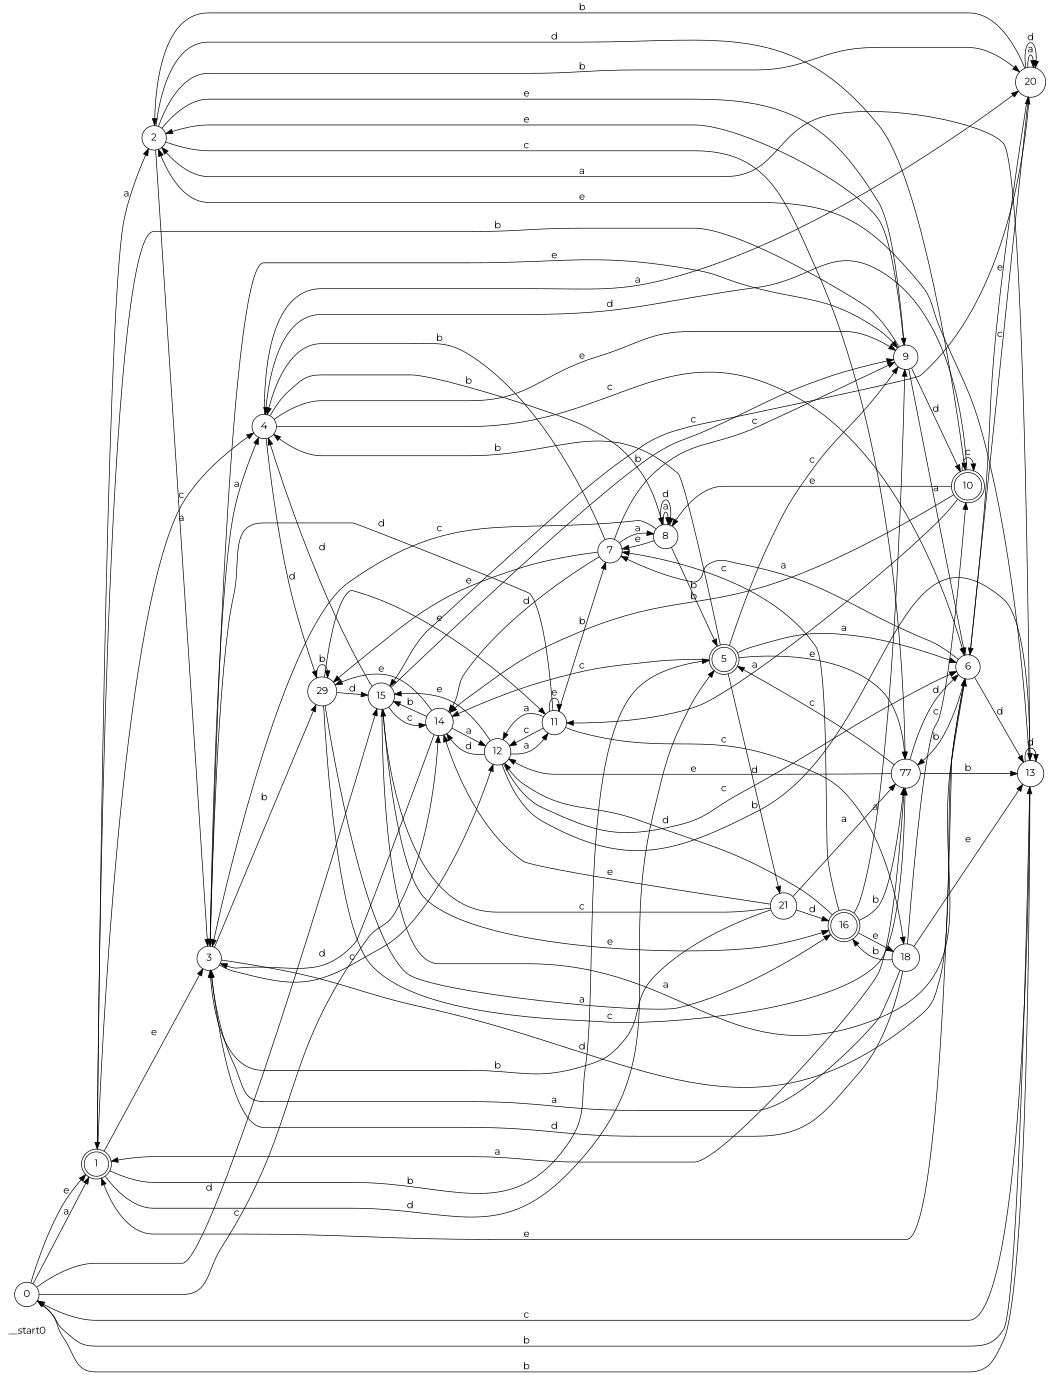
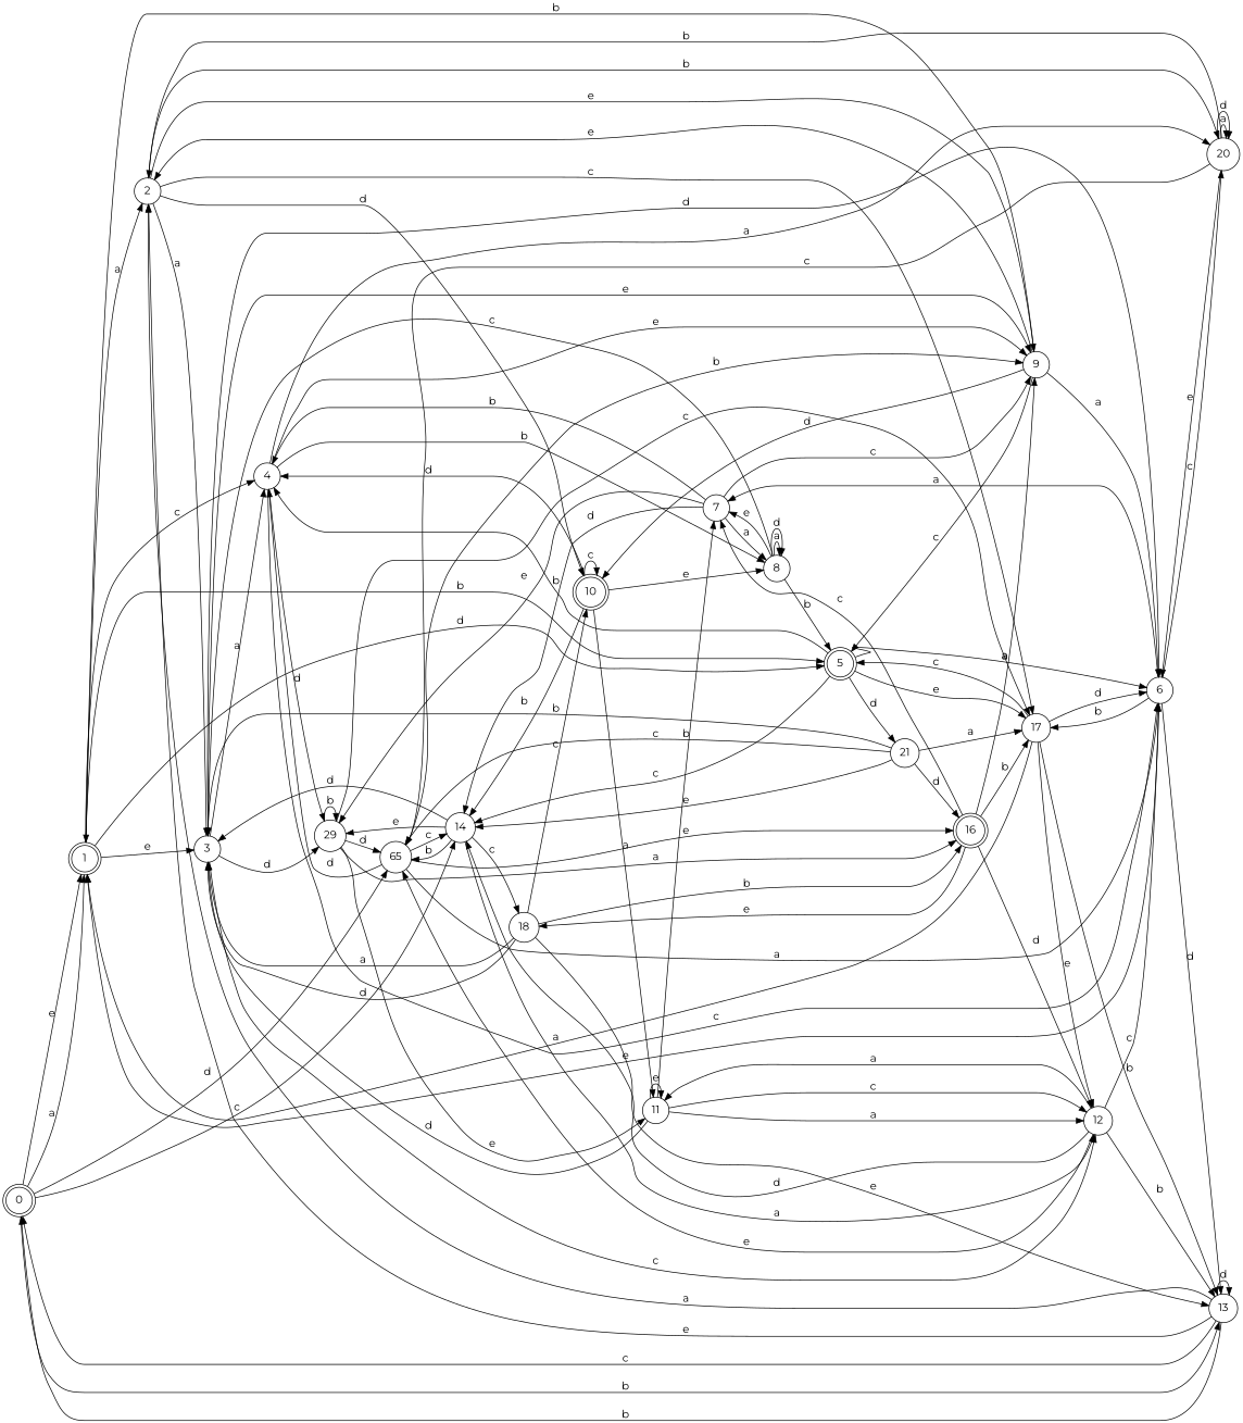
  digraph {
    fontname=Montserrat
    rankdir=LR
    node [fontname=Montserrat shape=circle color=black fillcolor=white style=filled]
    edge [fontname=Montserrat]
-   __start0 [shape=none color="" fillcolor="" style=""]
-   n2 [label=0 style="rounded,filled"]
+   n2 [label=0 shape=doublecircle style="rounded,filled"]
    n3 [label=1 shape=doublecircle style="rounded,filled"]
    n4 [label=13]
    n5 [label=14]
-   n6 [label=15]
+   n6 [label=65]
    n7 [label=2]
    n8 [label=3 style="rounded,filled"]
    n9 [label=4]
    n10 [label=5 shape=doublecircle style="rounded,filled"]
    n11 [label=12]
    n12 [label=29]
    n13 [label=18]
    n14 [label=9]
    n15 [label=6]
    n16 [label=16 shape=doublecircle style="rounded,filled"]
    n17 [label=10 shape=doublecircle style="rounded,filled"]
-   n18 [label=77]
+   n18 [label=17]
    n19 [label=20]
    n20 [label=8]
    n21 [label=21]
    n22 [label=11]
    n23 [label=7]
    n2 -> n3 [label=a]
    n2 -> n3 [label=e]
    n2 -> n4 [label=b]
    n2 -> n5 [label=c]
    n2 -> n6 [label=d]
    n3 -> n7 [label=a]
    n3 -> n8 [label=e]
    n3 -> n9 [label=c]
    n3 -> n10 [label=b]
    n3 -> n10 [label=d]
    n4 -> n2 [label=b]
    n4 -> n2 [label=c]
    n4 -> n4 [label=d]
    n4 -> n7 [label=a]
    n4 -> n7 [label=e]
    n5 -> n6 [label=b]
    n5 -> n8 [label=d]
    n5 -> n11 [label=a]
    n5 -> n12 [label=e]
-   n22 -> n13 [label=c]
+   n5 -> n13 [label=c]
    n6 -> n5 [label=c]
    n6 -> n9 [label=d]
    n6 -> n14 [label=b]
    n6 -> n15 [label=a]
    n6 -> n16 [label=e]
    n7 -> n8 [label=a]
    n7 -> n14 [label=e]
    n7 -> n17 [label=d]
    n7 -> n18 [label=c]
    n7 -> n19 [label=b]
    n8 -> n9 [label=a]
    n8 -> n11 [label=c]
-   n8 -> n12 [label=b]
+   n8 -> n12 [label=d]
    n8 -> n14 [label=e]
    n8 -> n15 [label=d]
    n9 -> n12 [label=d]
    n9 -> n14 [label=e]
    n9 -> n15 [label=c]
    n9 -> n19 [label=a]
    n9 -> n20 [label=b]
    n10 -> n5 [label=c]
    n10 -> n9 [label=b]
    n10 -> n15 [label=a]
    n10 -> n18 [label=e]
    n10 -> n21 [label=d]
    n11 -> n4 [label=b]
    n11 -> n5 [label=d]
    n11 -> n6 [label=e]
    n11 -> n15 [label=c]
    n11 -> n22 [label=a]
    n12 -> n6 [label=d]
    n12 -> n12 [label=b]
    n12 -> n16 [label=a]
    n12 -> n18 [label=c]
    n12 -> n22 [label=e]
    n13 -> n4 [label=e]
    n13 -> n8 [label=a]
    n13 -> n8 [label=d]
    n13 -> n16 [label=b]
    n13 -> n17 [label=c]
    n14 -> n3 [label=b]
    n14 -> n7 [label=e]
-   n10 -> n14 [label=c]
+   n14 -> n10 [label=c]
    n14 -> n15 [label=a]
    n14 -> n17 [label=d]
    n15 -> n3 [label=e]
    n15 -> n4 [label=d]
    n15 -> n18 [label=b]
    n15 -> n19 [label=c]
    n15 -> n23 [label=a]
    n16 -> n11 [label=d]
    n16 -> n13 [label=e]
    n16 -> n14 [label=a]
    n16 -> n18 [label=b]
    n16 -> n23 [label=c]
    n17 -> n5 [label=b]
    n17 -> n9 [label=d]
    n17 -> n17 [label=c]
    n17 -> n20 [label=e]
    n17 -> n22 [label=a]
    n18 -> n3 [label=a]
    n18 -> n4 [label=b]
    n18 -> n10 [label=c]
    n18 -> n11 [label=e]
    n18 -> n15 [label=d]
    n19 -> n6 [label=c]
    n19 -> n7 [label=b]
    n19 -> n15 [label=e]
    n19 -> n19 [label=a]
    n19 -> n19 [label=d]
    n20 -> n8 [label=c]
    n20 -> n10 [label=b]
    n20 -> n20 [label=a]
    n20 -> n20 [label=d]
    n20 -> n23 [label=e]
    n21 -> n5 [label=e]
    n21 -> n6 [label=c]
    n21 -> n8 [label=b]
    n21 -> n16 [label=d]
    n21 -> n18 [label=a]
    n22 -> n8 [label=d]
    n22 -> n11 [label=a]
    n22 -> n11 [label=c]
    n22 -> n22 [label=e]
    n22 -> n23 [label=b]
    n23 -> n5 [label=d]
    n23 -> n9 [label=b]
    n23 -> n12 [label=e]
    n23 -> n14 [label=c]
    n23 -> n20 [label=a]
  }
